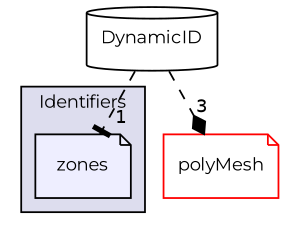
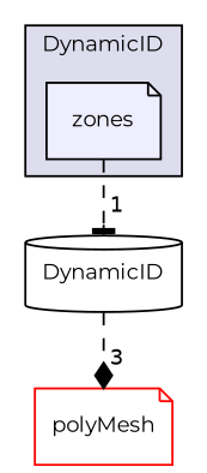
  digraph {
    compound=true
    fontname=Montserrat
    node [fontname=Montserrat fontsize=10 shape=note]
    edge [fontname=Montserrat labeldistance=1.5 labelfontname=Helvetica labelfontsize=10 style=dashed]
    n1 [fillcolor="#eeeeff" label=zones pencolor=black style=filled]
    n2 [label=DynamicID shape=cylinder]
    n3 [color=red label=polyMesh]
    subgraph cluster_1 {
      bgcolor="#ddddee"
      fontsize=10
-     label=Identifiers
+     label=DynamicID
      pencolor=black
      n1
    }
-   n2 -> n1 [arrowhead=tee headlabel=1]
+   n1 -> n2 [arrowhead=tee headlabel=1]
    n2 -> n3 [arrowhead=diamond headlabel=3]
  }
